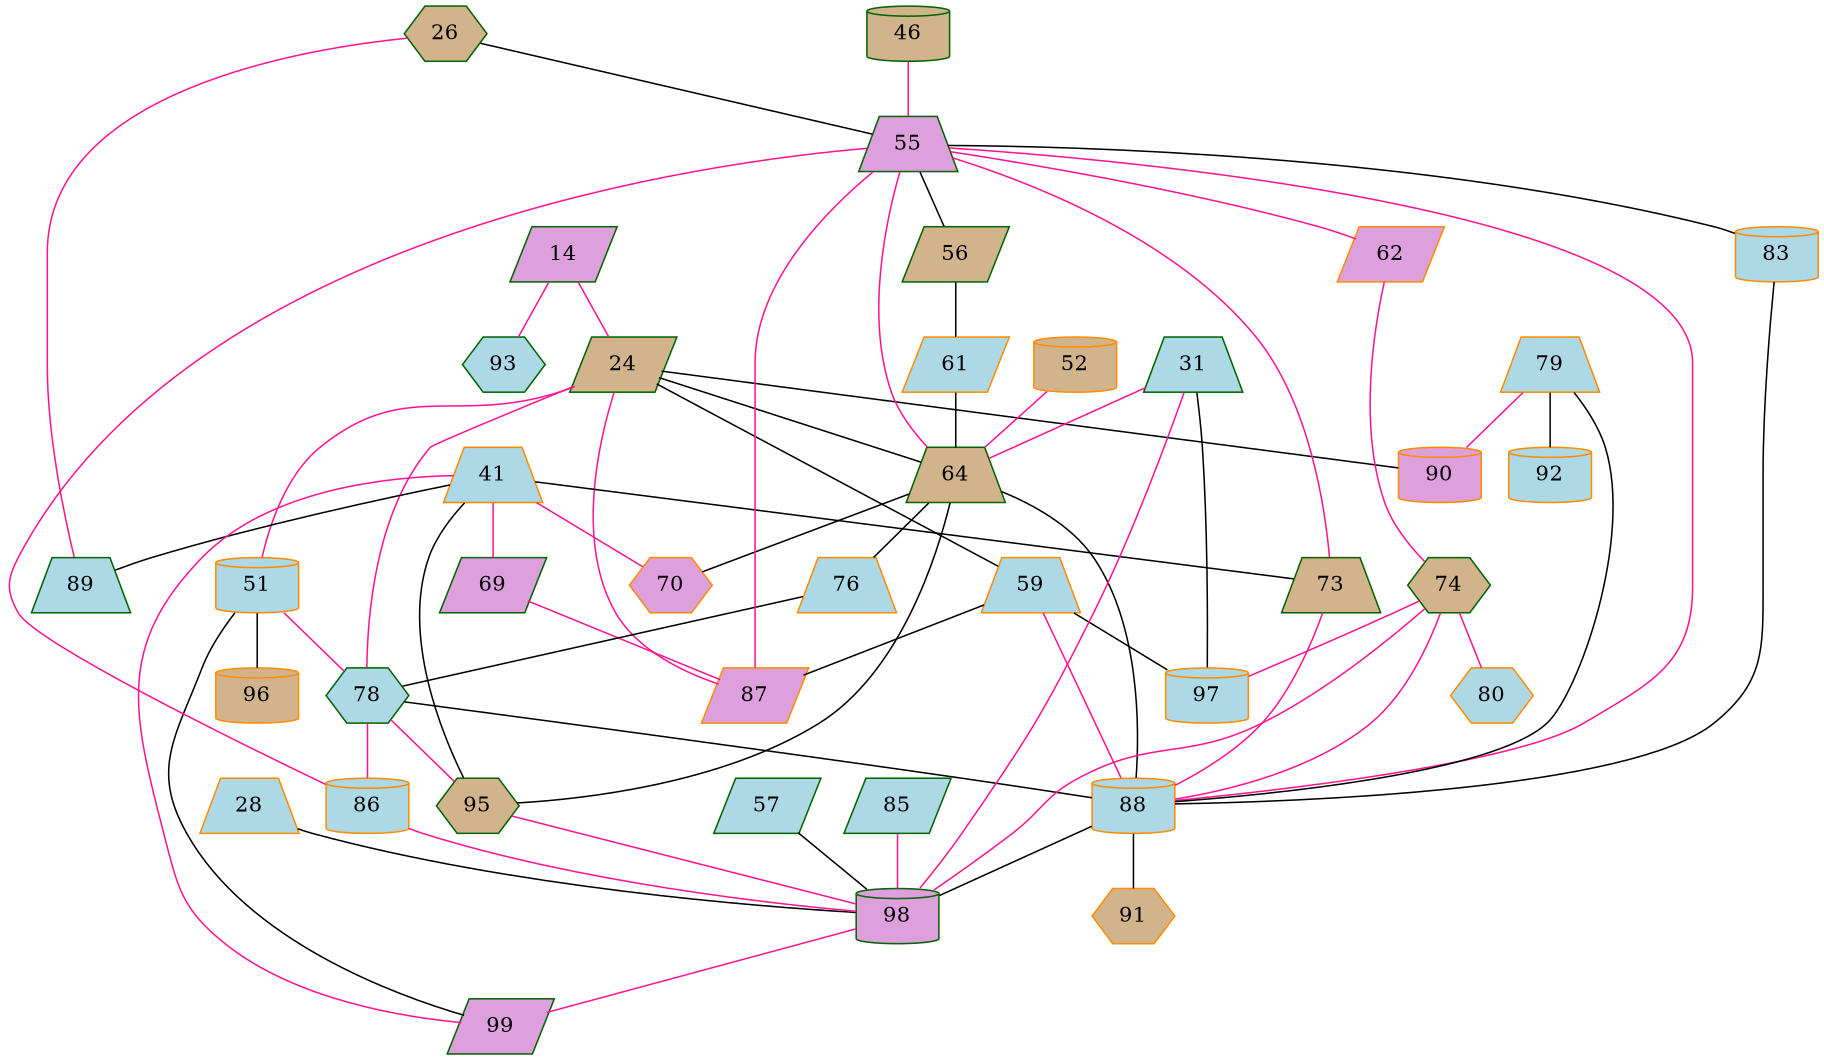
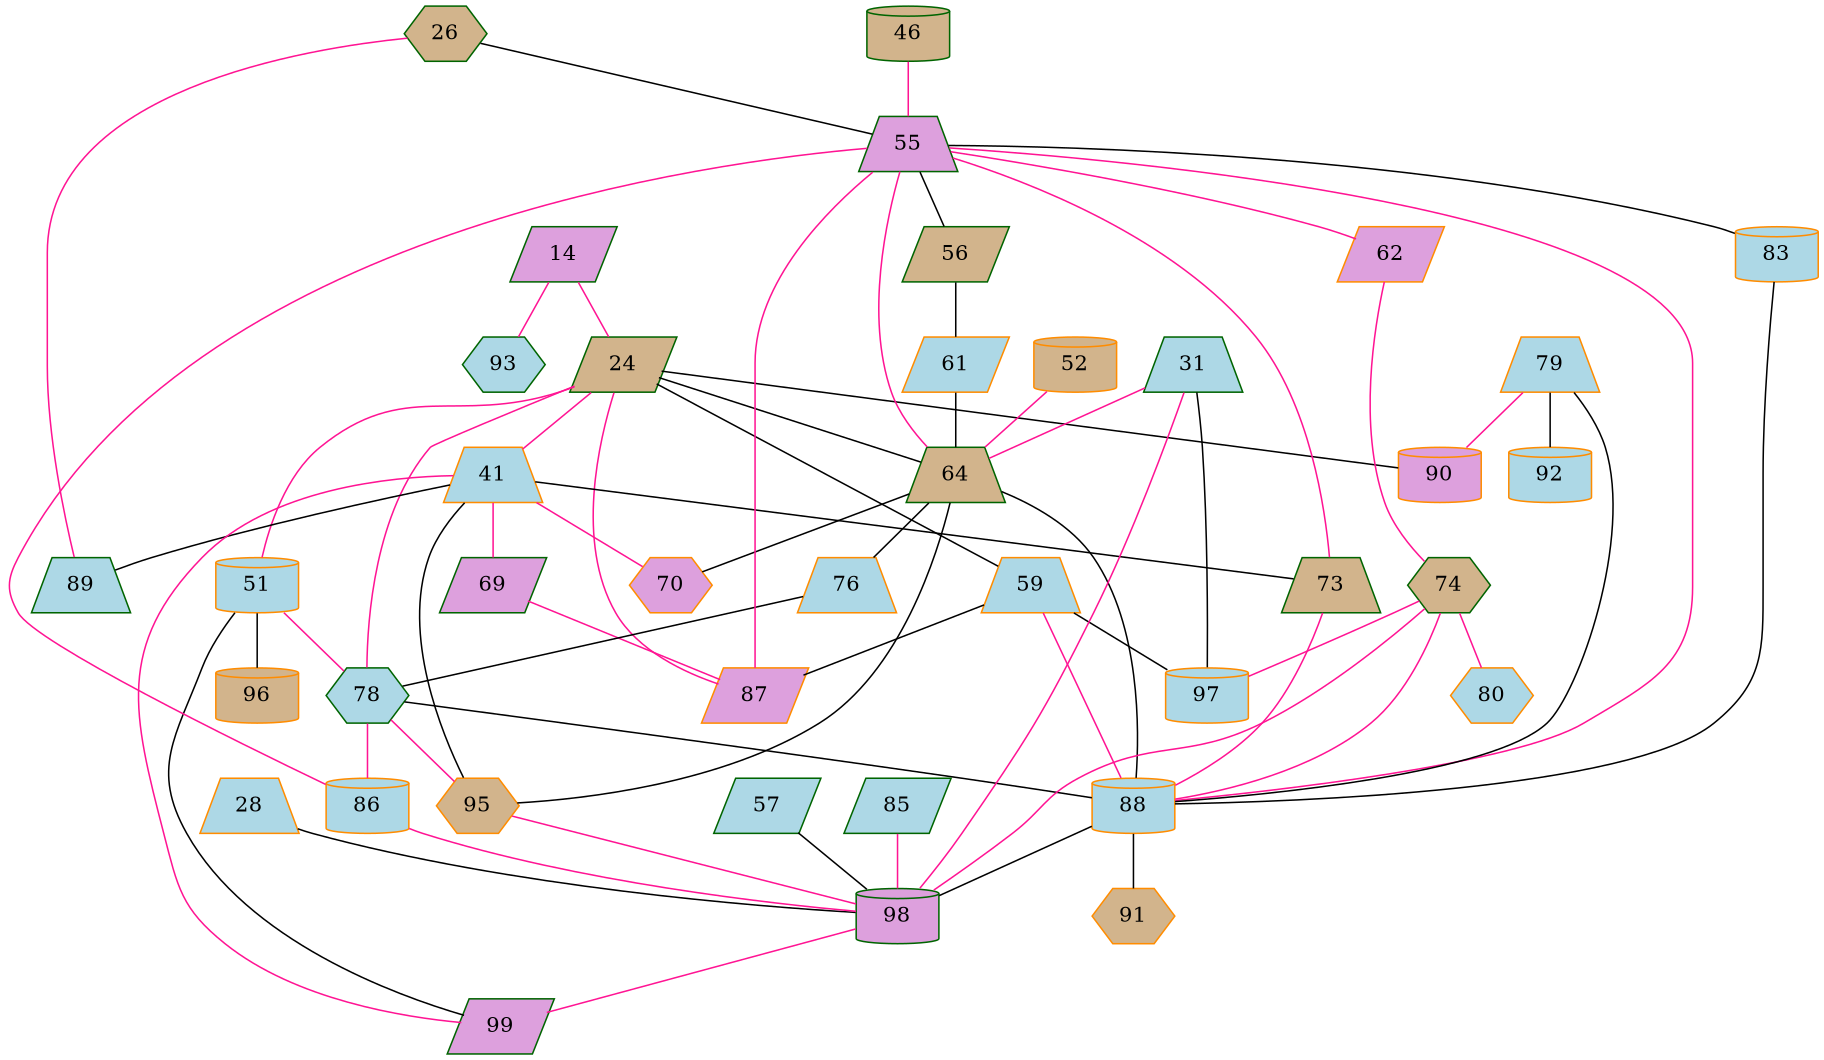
  graph {
    node [color=darkorange fillcolor=lightblue shape=cylinder style=filled]
    edge [color=deeppink]
    24 [color=darkgreen fillcolor=tan shape=parallelogram super="+8"]
    41 [shape=trapezium super="+23"]
    51
    59 [shape=trapezium super="+34+54"]
    64 [color=darkgreen fillcolor=tan shape=trapezium super="+2+5"]
    87 [fillcolor=plum shape=parallelogram super="+20+75"]
    90 [fillcolor=plum super="+60"]
    78 [color=darkgreen shape=hexagon super="+39"]
    14 [color=darkgreen fillcolor=plum shape=parallelogram]
    93 [color=darkgreen shape=hexagon]
    28 [shape=trapezium]
    98 [color=darkgreen fillcolor=plum super="+49+94"]
    89 [color=darkgreen shape=trapezium]
    69 [color=darkgreen fillcolor=plum shape=parallelogram]
    70 [fillcolor=plum shape=hexagon]
    73 [color=darkgreen fillcolor=tan shape=trapezium super="+44+71"]
-   95 [color=darkgreen fillcolor=tan shape=hexagon super="+12"]
+   95 [fillcolor=tan shape=hexagon super="+12"]
    99 [color=darkgreen fillcolor=plum shape=parallelogram super="+37+82"]
    96 [fillcolor=tan]
    97
    88 [super="+42+84+77"]
    76 [shape=trapezium]
    55 [color=darkgreen fillcolor=plum shape=trapezium super="+27+33"]
    56 [color=darkgreen fillcolor=tan shape=parallelogram]
    62 [fillcolor=plum shape=parallelogram]
    83
    86 [super="+65"]
    26 [color=darkgreen fillcolor=tan shape=hexagon]
    31 [color=darkgreen shape=trapezium super="+25"]
    46 [color=darkgreen fillcolor=tan]
    52 [fillcolor=tan]
    61 [shape=parallelogram]
    74 [color=darkgreen fillcolor=tan shape=hexagon super="+72"]
    91 [fillcolor=tan shape=hexagon]
    57 [color=darkgreen shape=parallelogram]
    80 [shape=hexagon]
    79 [shape=trapezium super="+53"]
    92
    85 [color=darkgreen shape=parallelogram]
+   24 -- 41 [weight=2]
    24 -- 51
    24 -- 59 [color=black weight=3]
    24 -- 64 [color=black]
    24 -- 87
    24 -- 90 [color=black]
    24 -- 78
    41 -- 89 [color=black]
    41 -- 69
    41 -- 70
    41 -- 73 [color=black]
    41 -- 95 [color=black weight=2]
    41 -- 99
    51 -- 78
    51 -- 99 [color=black]
    51 -- 96 [color=black]
    59 -- 87 [color=black weight=2]
    59 -- 97 [color=black]
    59 -- 88 [weight=3]
    64 -- 70 [color=black]
    64 -- 95 [color=black]
    64 -- 88 [color=black weight=3]
    64 -- 76 [color=black]
    78 -- 95 [weight=2]
    78 -- 88 [color=black weight=2]
    78 -- 86 [weight=2]
    14 -- 24
    14 -- 93
    28 -- 98 [color=black]
    98 -- 99 [weight=2]
    69 -- 87
    73 -- 88
    95 -- 98
    88 -- 98 [color=black weight=4]
    88 -- 91 [color=black]
    76 -- 78 [color=black]
    55 -- 64 [weight=2]
    55 -- 87 [weight=2]
    55 -- 73 [weight=2]
    55 -- 88
    55 -- 56 [color=black]
    55 -- 62
    55 -- 83 [color=black]
    55 -- 86
    56 -- 61 [color=black]
    62 -- 74
    83 -- 88 [color=black]
    86 -- 98
    26 -- 89
    26 -- 55 [color=black]
    31 -- 64 [weight=2]
    31 -- 98
    31 -- 97 [color=black]
    46 -- 55
    52 -- 64
    61 -- 64 [color=black]
    74 -- 98
    74 -- 97
    74 -- 88
    74 -- 80
    57 -- 98 [color=black]
    79 -- 90
    79 -- 88 [color=black]
    79 -- 92 [color=black]
    85 -- 98
  }
